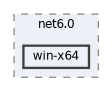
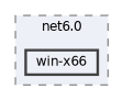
  digraph {
    compound=true
-   n1 [color=grey25 fillcolor="#edf0f7" fontname=Helvetica fontsize=10 height=0.2 label="win-x64" shape=box style="filled,bold" width=0.4]
+   n1 [color=grey25 fillcolor="#edf0f7" fontname=Helvetica fontsize=10 height=0.2 label="win-x66" shape=box style="filled,bold" width=0.4]
    subgraph cluster_1 {
      bgcolor="#edf0f7"
      fontname=Helvetica
      fontsize=10
      label="net6.0"
      pencolor=grey50
      style="filled,dashed"
      n1
    }
  }
